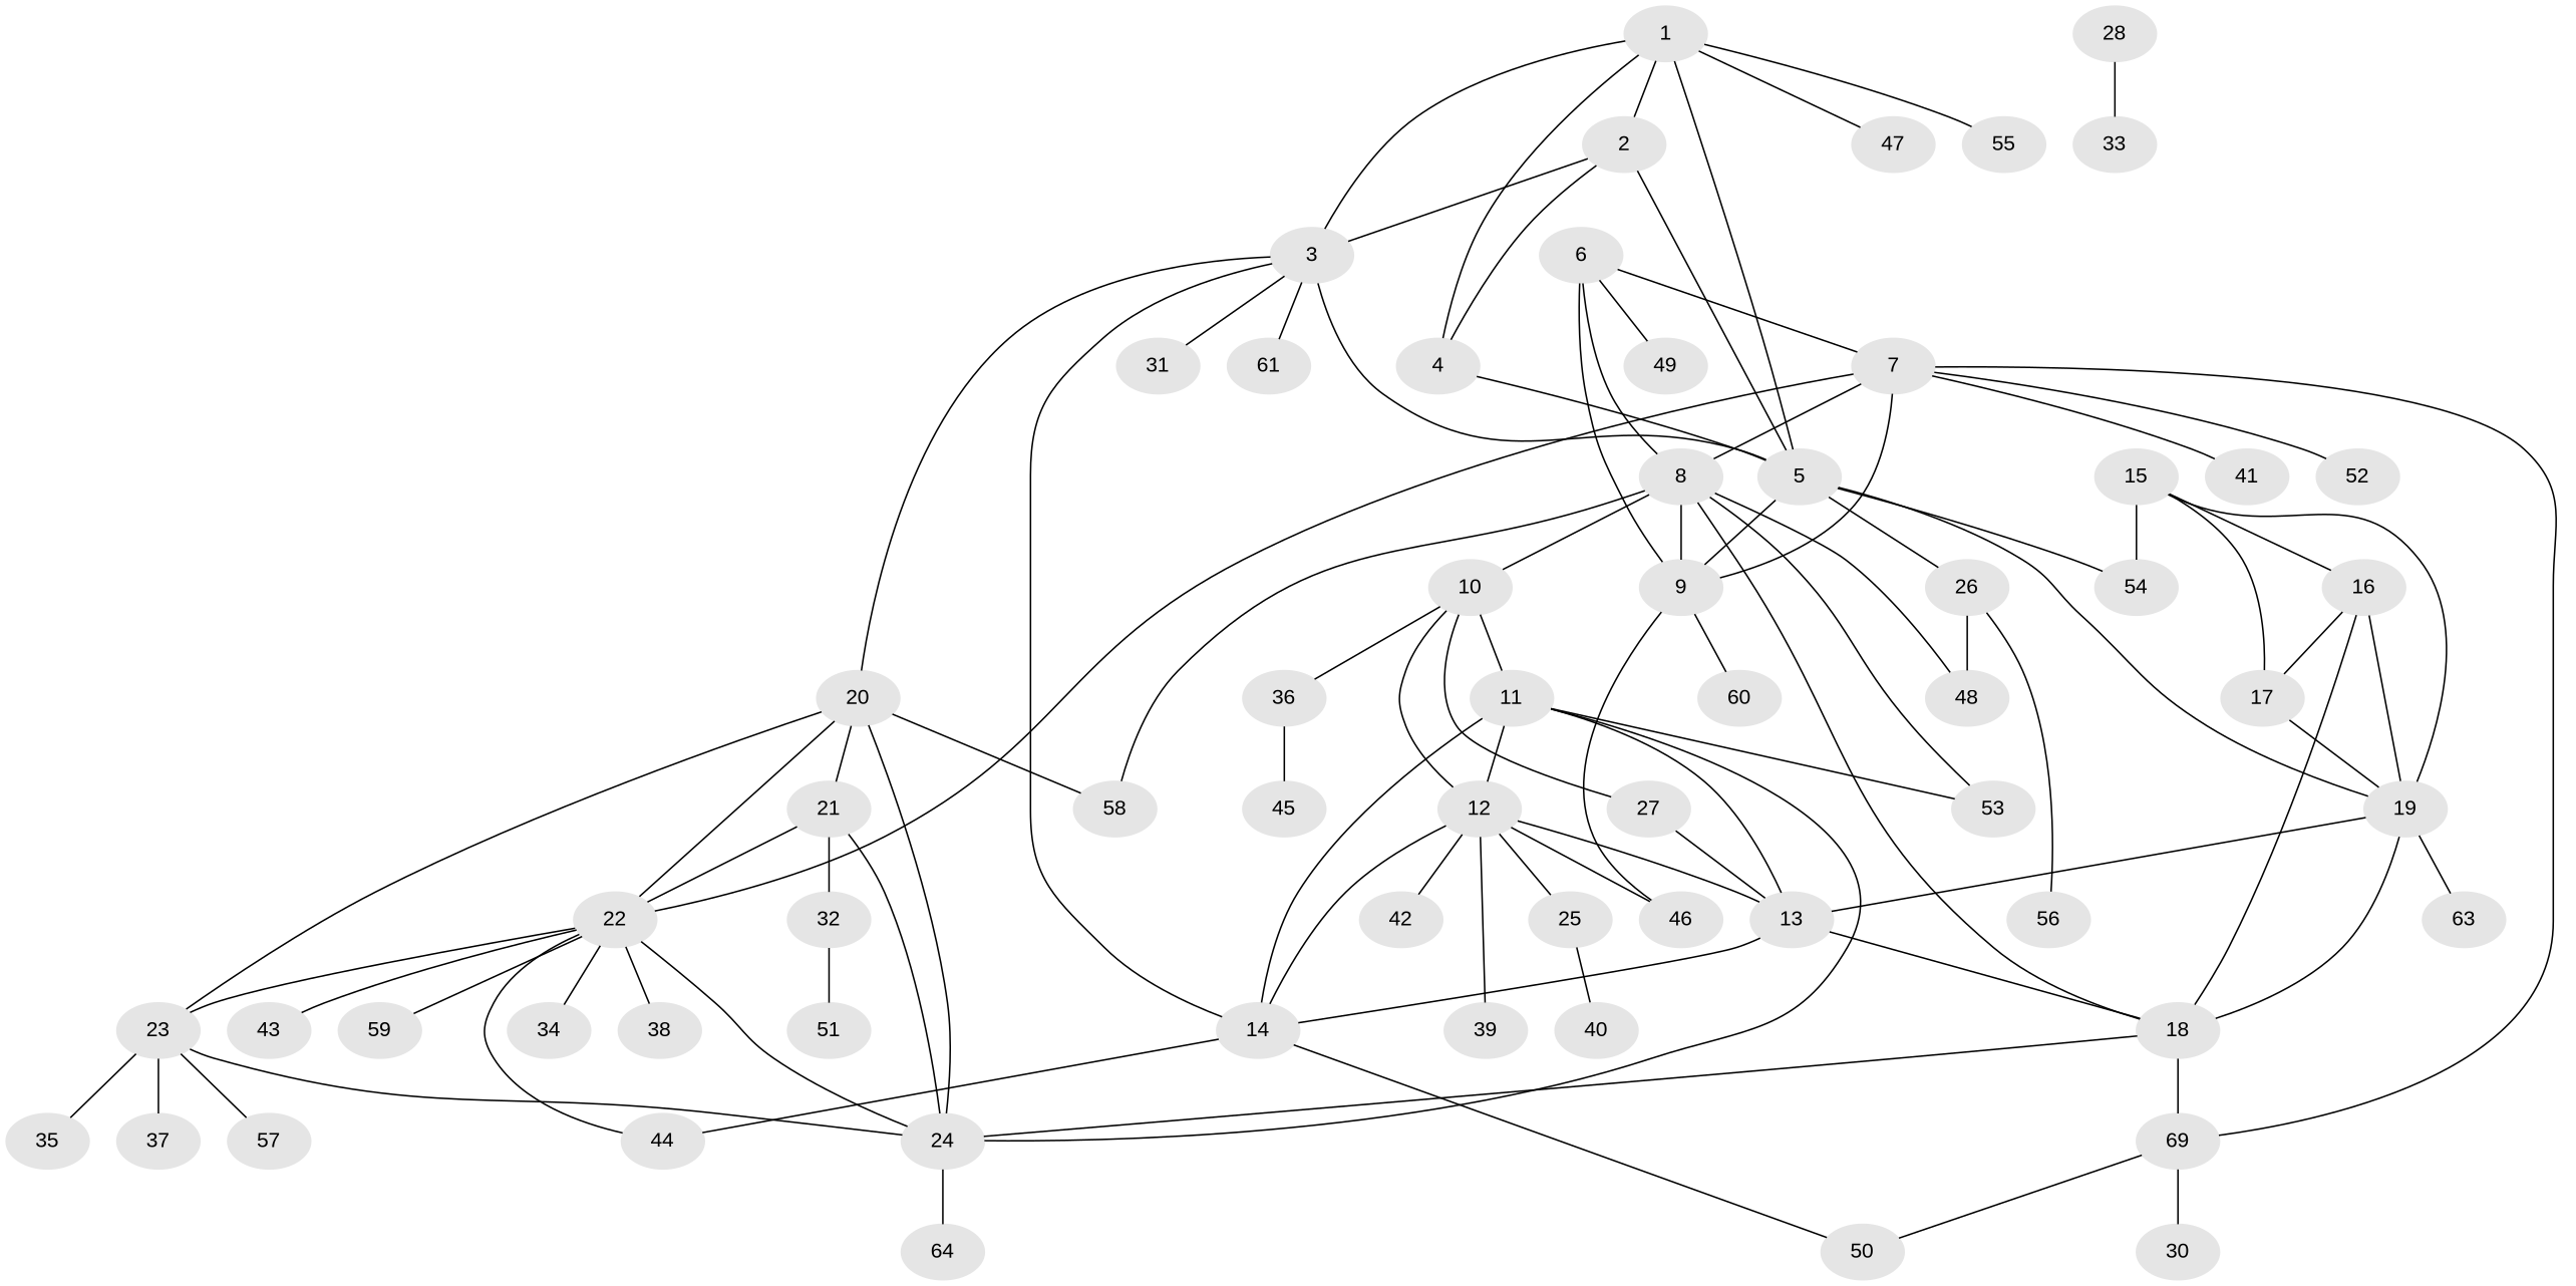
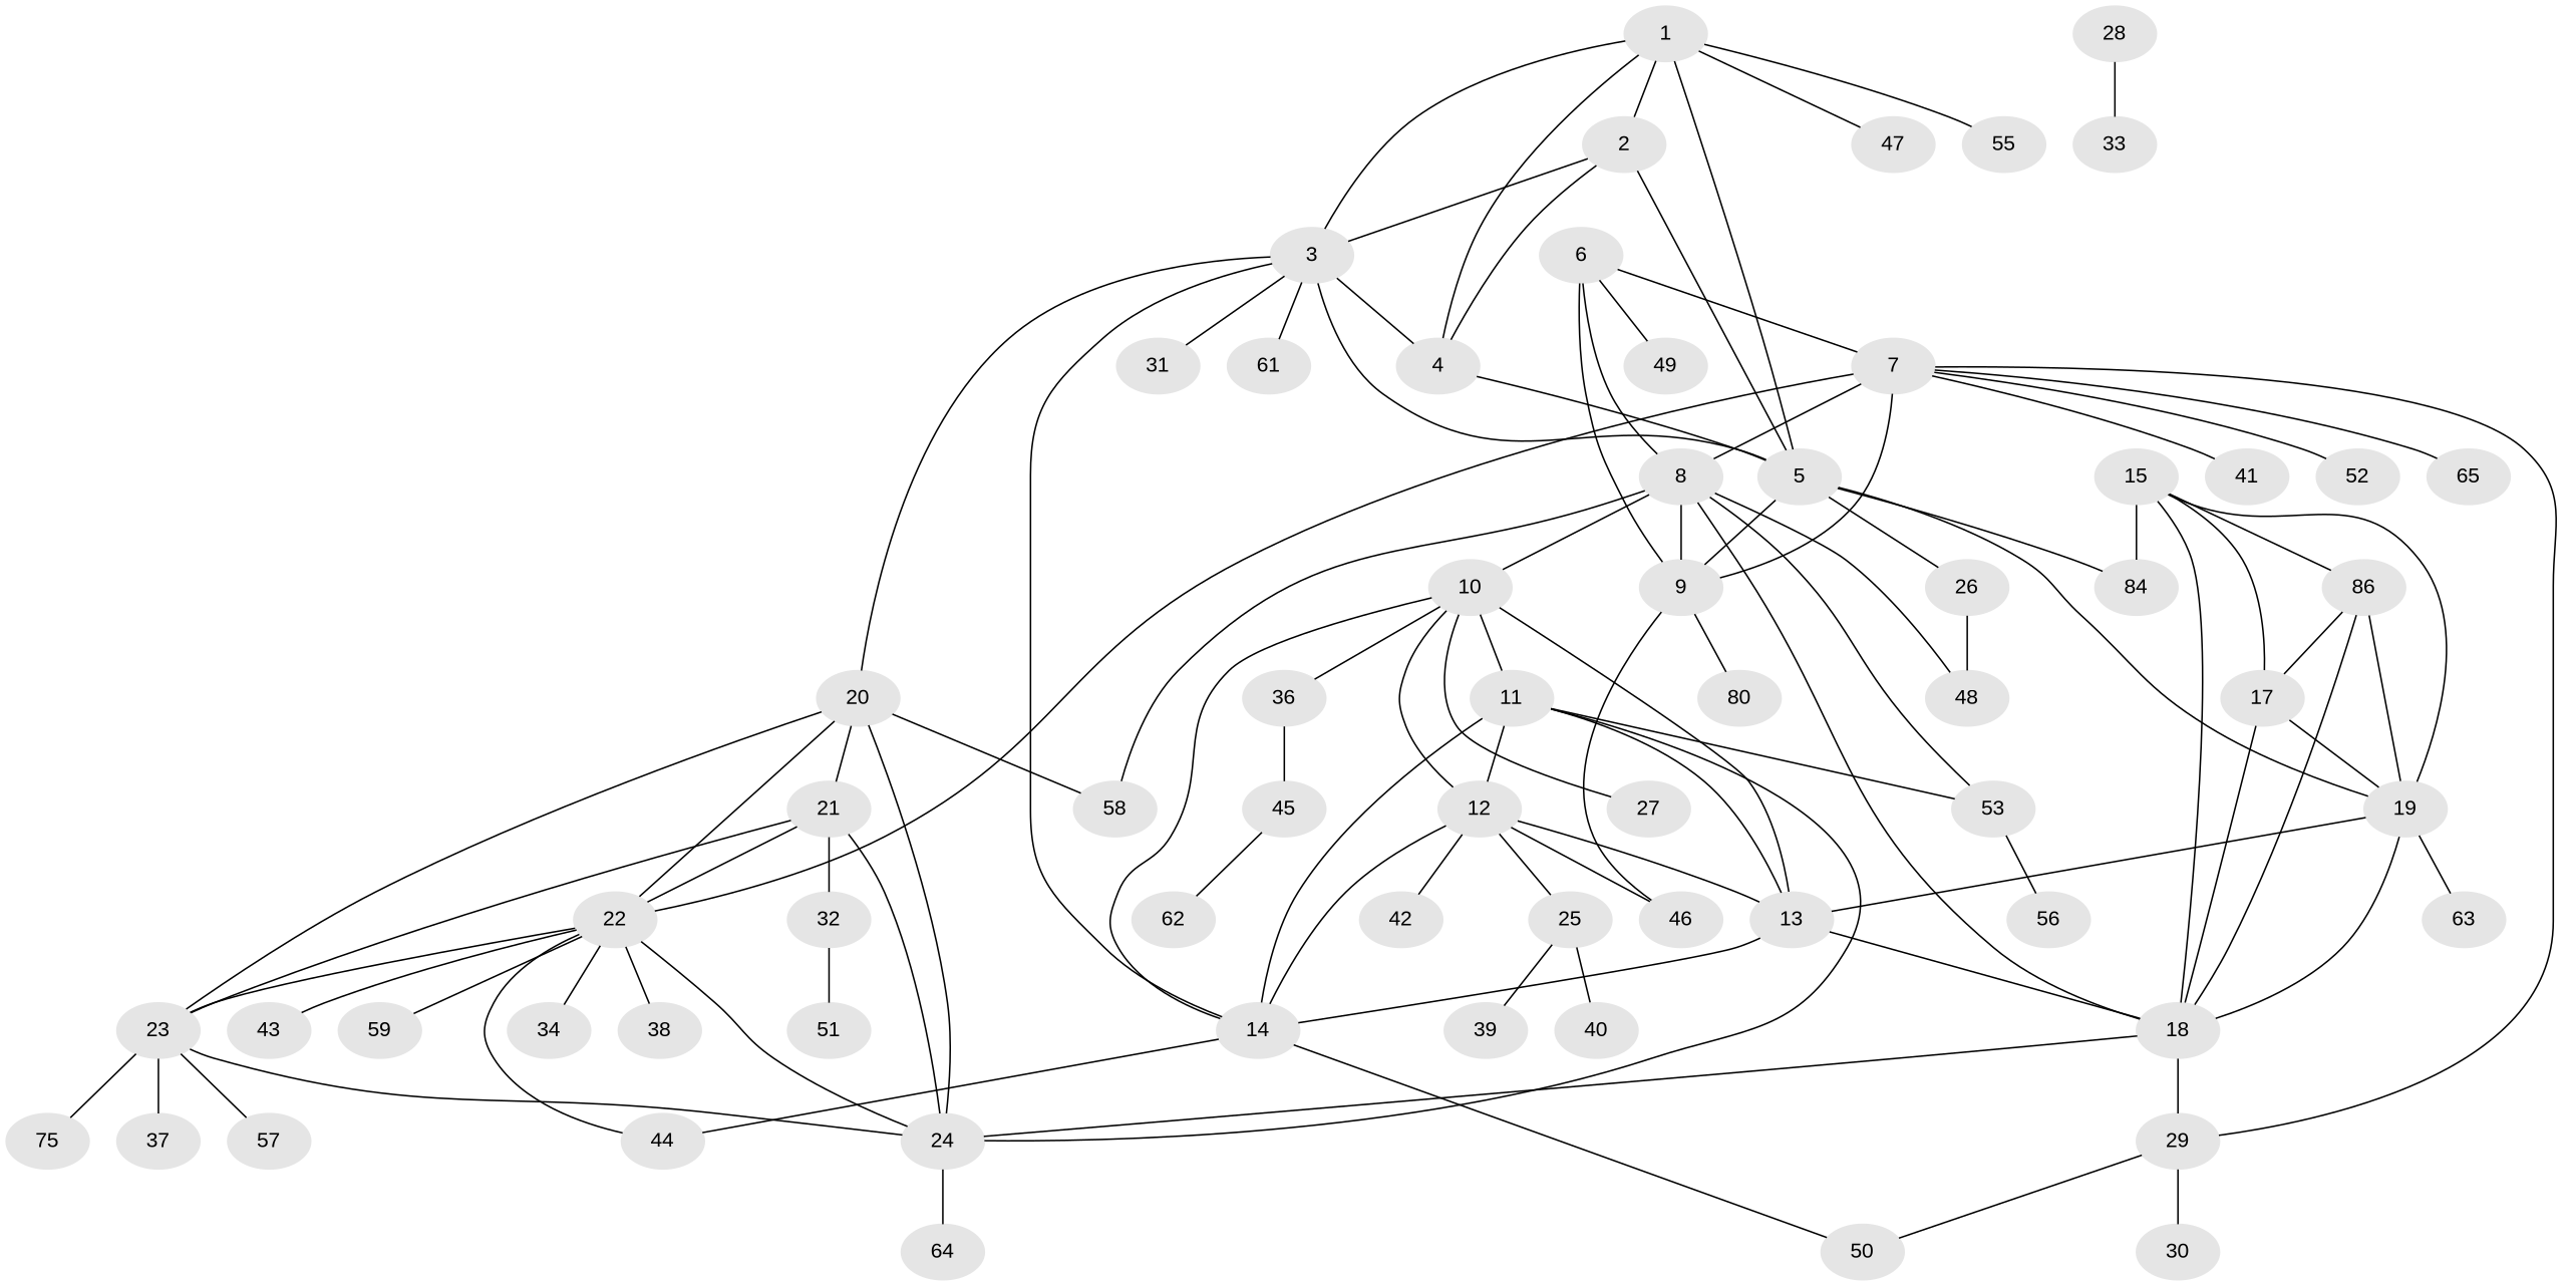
  graph {
    fontname="Liberation Sans"
    node [color=gray90 fontname="Liberation Sans" style=filled]
    edge [fontname="Liberation Sans" weight=1.0]
    1
    2
    3
    4
    5
    47
    55
    14
    20
    31
    61
    9
    19
    26
-   54
+   54 [label=84]
    44
    50
    22
    58
    24
    21
    23
    46
-   60
+   60 [label=80]
    13
    63
    48
    56
    6
    7
    8
    49
-   29 [label=69]
+   29
    41
    52
+   65
    10
    18
    53
    34
    38
    43
    59
    30
    11
    12
    27
    36
    25
    39
    42
    45
    64
    40
    15
-   16
+   16 [label=86]
    17
    28
    33
    32
-   35
+   35 [label=75]
    37
    57
    51
+   62
    1 -- 2
    1 -- 3
    1 -- 4
    1 -- 5
    1 -- 47
    1 -- 55
    2 -- 3
    2 -- 4
    2 -- 5
+   3 -- 4
    3 -- 5
    3 -- 14
    3 -- 20
    3 -- 31
    3 -- 61
    4 -- 5
    5 -- 9
    5 -- 19
    5 -- 26
    5 -- 54
    14 -- 44
    14 -- 50
    20 -- 22
    20 -- 58
    20 -- 24
    20 -- 21
    20 -- 23
    9 -- 46
    9 -- 60
    19 -- 13
    19 -- 63
    26 -- 48
-   26 -- 56
+   53 -- 56
    22 -- 44
    22 -- 24
    22 -- 23
    22 -- 34
    22 -- 38
    22 -- 43
    22 -- 59
    24 -- 64
    21 -- 22
    21 -- 24
+   21 -- 23
    21 -- 32
    23 -- 24
    23 -- 35
    23 -- 37
    23 -- 57
    13 -- 14
    13 -- 18
    6 -- 9
    6 -- 7
    6 -- 8 [weight=2.0]
    6 -- 49
    7 -- 9
    7 -- 22
    7 -- 8 [weight=2.0]
    7 -- 29
    7 -- 41
    7 -- 52
+   7 -- 65
    8 -- 9 [weight=2.0]
    8 -- 58
    8 -- 48
    8 -- 10
    8 -- 18
    8 -- 53
    29 -- 50
    29 -- 30
-   27 -- 13
+   10 -- 14
+   10 -- 13
    10 -- 11 [weight=2.0]
    10 -- 12
    10 -- 27
    10 -- 36
    18 -- 19
    18 -- 24
    18 -- 29
    11 -- 14
    11 -- 24
    11 -- 13
    11 -- 53
    11 -- 12
    12 -- 14
    12 -- 46
    12 -- 13
    12 -- 25
-   12 -- 39
+   25 -- 39
    12 -- 42
    36 -- 45
    25 -- 40
+   45 -- 62
    15 -- 19
    15 -- 54 [weight=2.0]
+   15 -- 18
    15 -- 16
    15 -- 17
    16 -- 19
    16 -- 18
    16 -- 17
    17 -- 19
+   17 -- 18
    28 -- 33
    32 -- 51
  }
